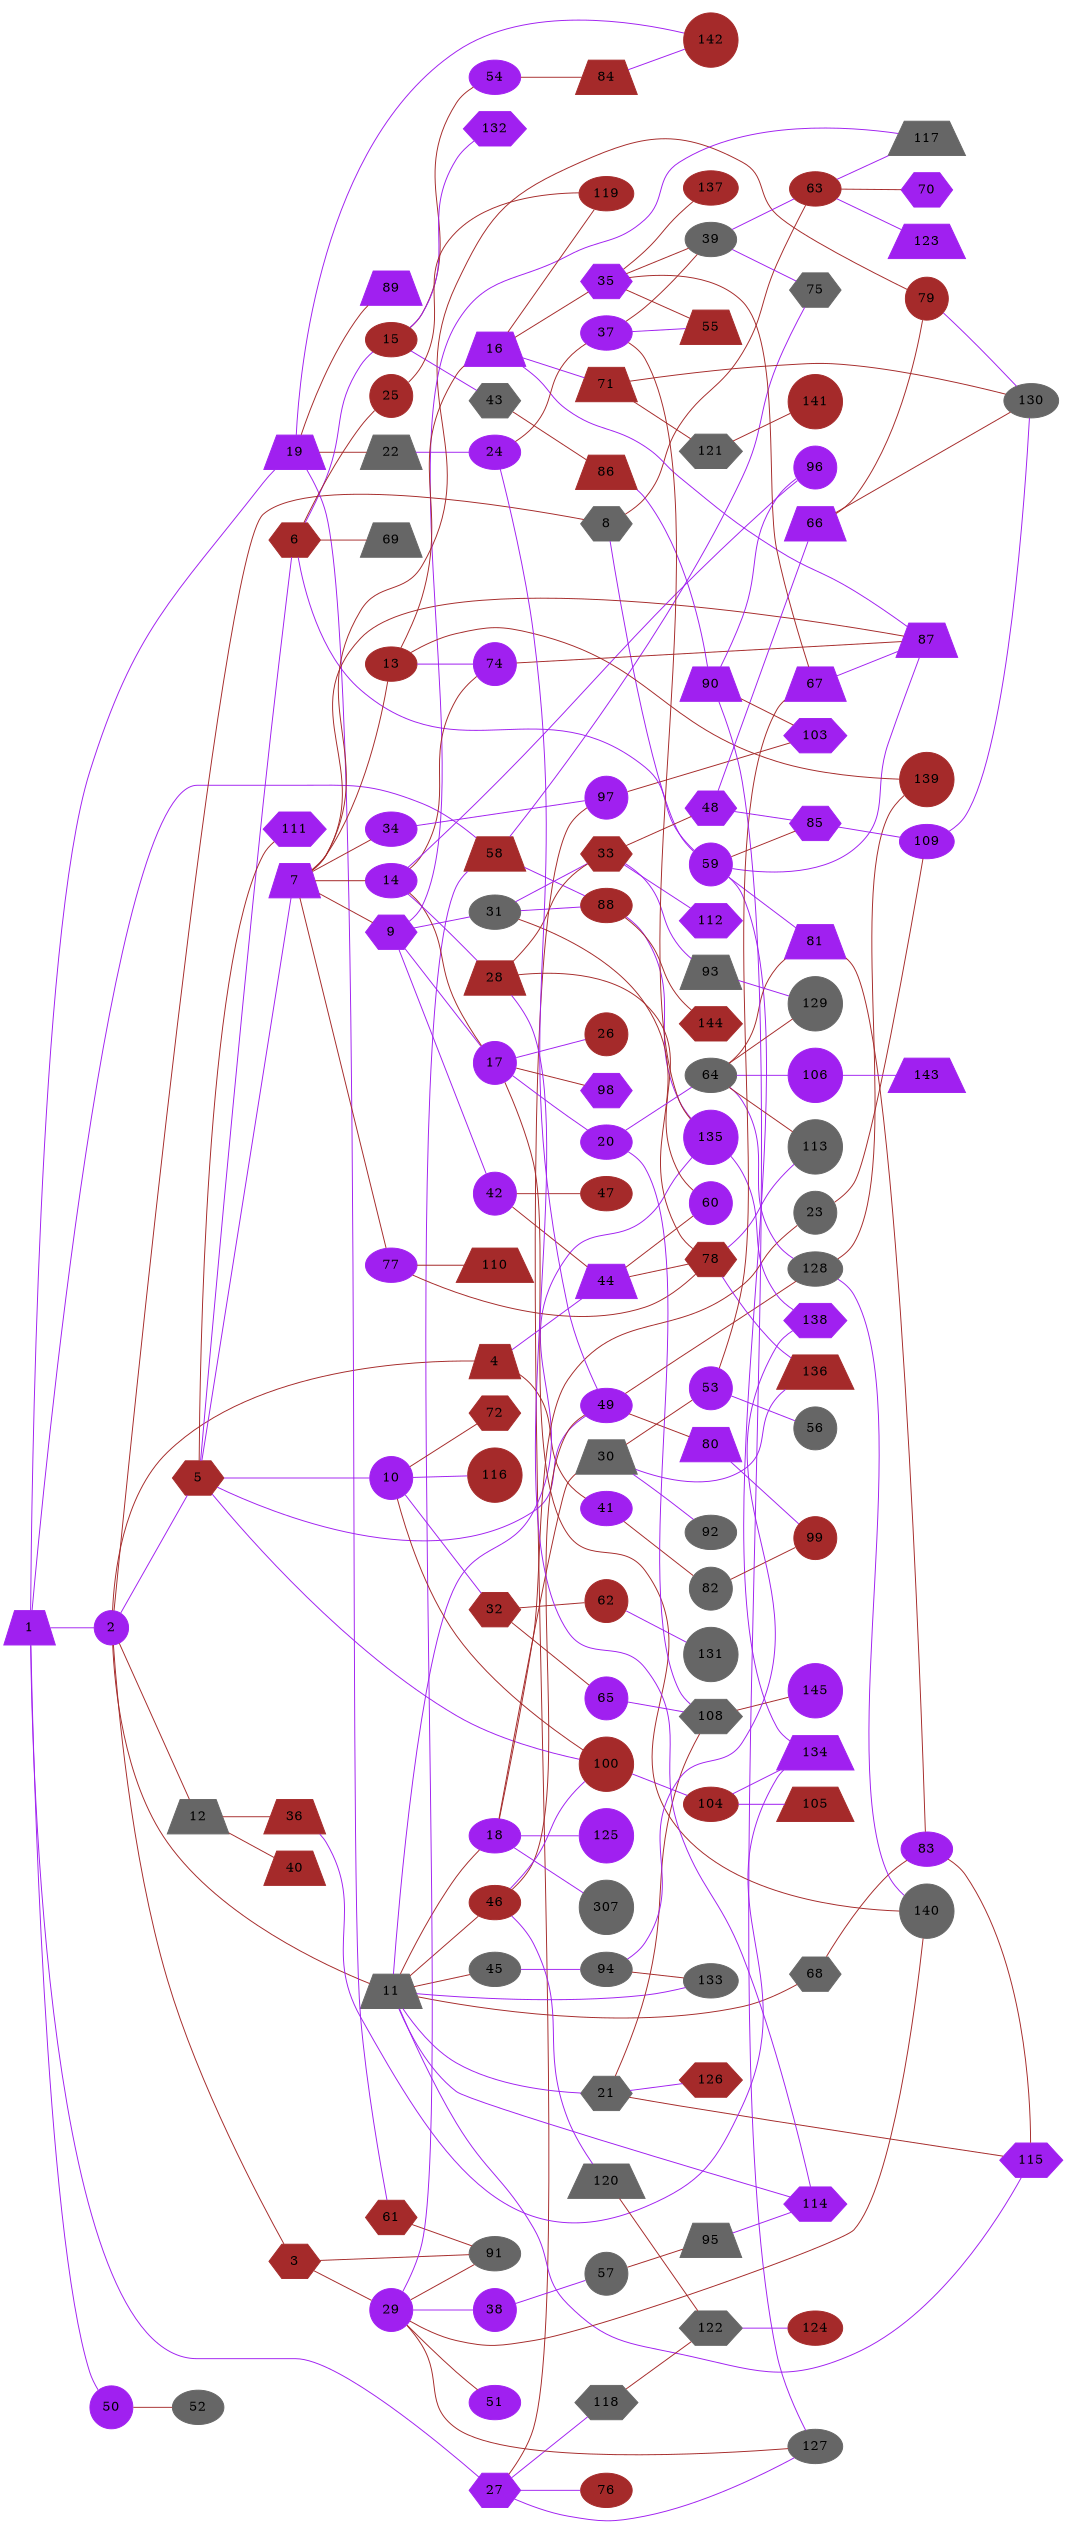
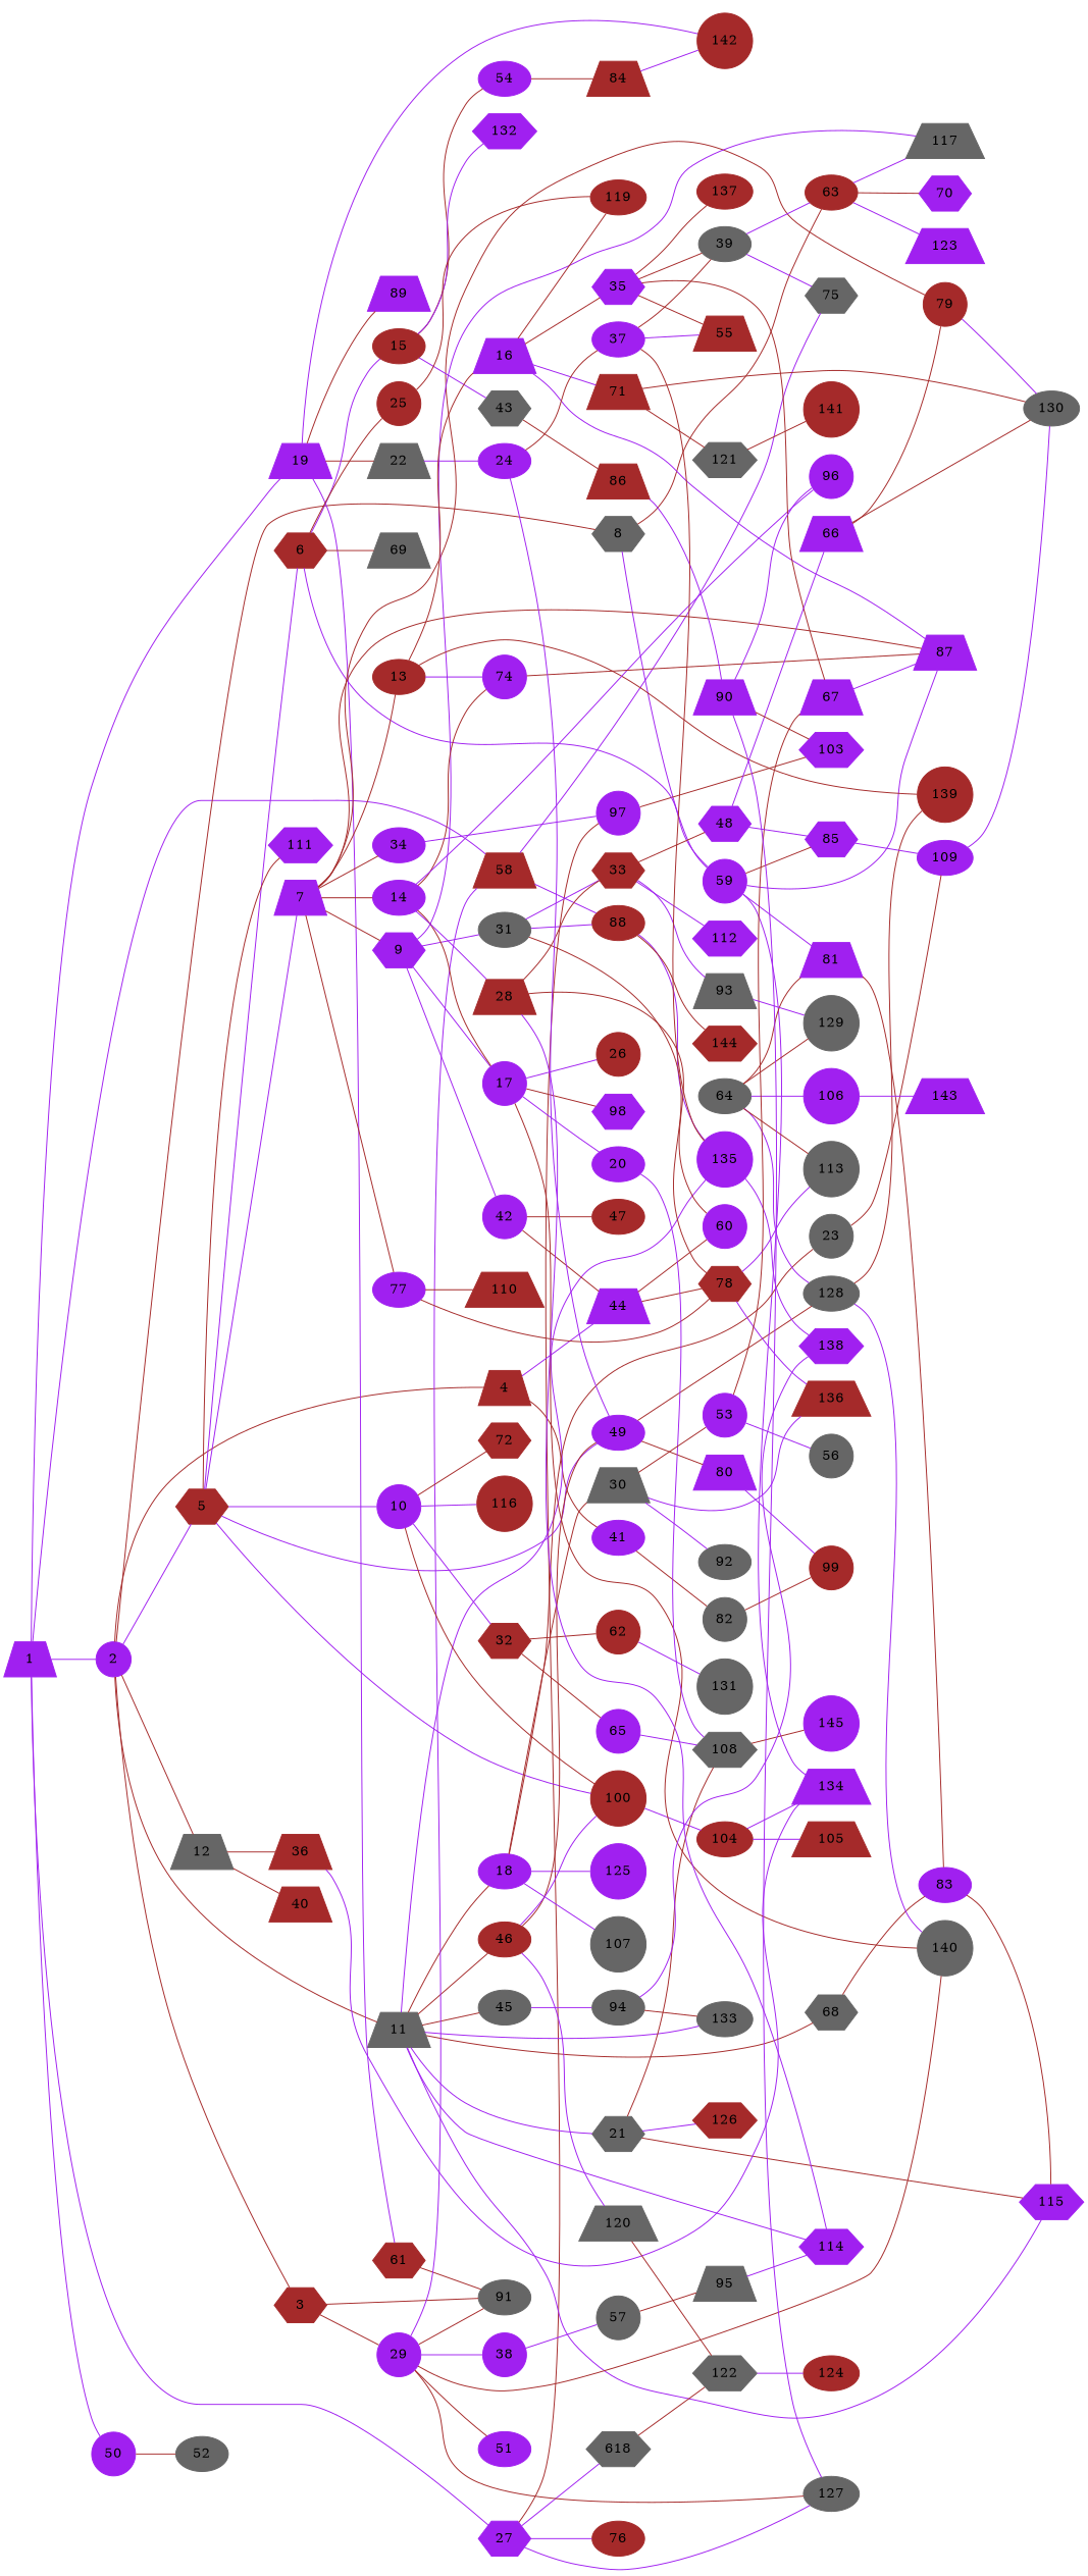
  graph {
    rankdir=LR
    node [color=purple shape=circle style=filled]
    edge [color=brown]
    1 [shape=trapezium]
    2
    19 [shape=trapezium]
    27 [shape=hexagon]
    50
    58 [color=brown shape=trapezium]
    3 [color=brown shape=hexagon]
    4 [color=brown shape=trapezium]
    5 [color=brown shape=hexagon]
    8 [color=gray40 shape=hexagon]
    11 [color=gray40 shape=trapezium]
    12 [color=gray40 shape=trapezium]
    22 [color=gray40 shape=trapezium]
    61 [color=brown shape=hexagon]
    89 [shape=trapezium]
    142 [color=brown]
    76 [color=brown shape=ellipse]
    97
-   118 [color=gray40 shape=hexagon]
+   118 [color=gray40 shape=hexagon label=618]
    127 [color=gray40 shape=ellipse]
    52 [color=gray40 shape=ellipse]
    88 [color=brown shape=ellipse]
    75 [color=gray40 shape=hexagon]
    29
    91 [color=gray40 shape=ellipse]
    41 [shape=ellipse]
    44 [shape=trapezium]
    6 [color=brown shape=hexagon]
    7 [shape=trapezium]
    10
    49 [shape=ellipse]
    100 [color=brown]
    111 [shape=hexagon]
    59
    63 [color=brown shape=ellipse]
    18 [shape=ellipse]
    21 [color=gray40 shape=hexagon]
    45 [color=gray40 shape=ellipse]
    46 [color=brown shape=ellipse]
    68 [color=gray40 shape=hexagon]
    114 [shape=hexagon]
    115 [shape=hexagon]
    133 [color=gray40 shape=ellipse]
    135
    36 [color=brown shape=trapezium]
    40 [color=brown shape=trapezium]
    140 [color=gray40]
    38
    51 [shape=ellipse]
    82 [color=gray40]
    60
    78 [color=brown shape=hexagon]
    15 [color=brown shape=ellipse]
    25 [color=brown]
    69 [color=gray40 shape=trapezium]
    9 [shape=hexagon]
    13 [color=brown shape=ellipse]
    14 [shape=ellipse]
    34 [shape=ellipse]
    77 [shape=ellipse]
    79 [color=brown]
    87 [shape=trapezium]
    32 [color=brown shape=hexagon]
    72 [color=brown shape=hexagon]
    116 [color=brown]
    80 [shape=trapezium]
    128 [color=gray40 shape=ellipse]
    104 [color=brown shape=ellipse]
    43 [color=gray40 shape=hexagon]
    54 [shape=ellipse]
    132 [shape=hexagon]
    119 [color=brown shape=ellipse]
    134 [shape=trapezium]
    85 [shape=hexagon]
    81 [shape=trapezium]
    17
    31 [color=gray40 shape=ellipse]
    42
    117 [color=gray40 shape=trapezium]
    16 [shape=trapezium]
    74
    139 [color=brown]
    28 [color=brown shape=trapezium]
    96
    110 [color=brown shape=trapezium]
    130 [color=gray40 shape=ellipse]
    70 [shape=hexagon]
    123 [shape=trapezium]
    20 [shape=ellipse]
    26 [color=brown]
    98 [shape=hexagon]
    33 [color=brown shape=hexagon]
    47 [color=brown shape=ellipse]
    62 [color=brown]
    65
    23 [color=gray40]
    30 [color=gray40 shape=trapezium]
-   107 [color=gray40 label=307]
+   107 [color=gray40]
    125
    108 [color=gray40 shape=hexagon]
    126 [color=brown shape=hexagon]
    94 [color=gray40 shape=ellipse]
    120 [color=gray40 shape=trapezium]
    83 [shape=ellipse]
    138 [shape=hexagon]
    35 [shape=hexagon]
    71 [color=brown shape=trapezium]
    86 [color=brown shape=trapezium]
    84 [color=brown shape=trapezium]
    39 [color=gray40 shape=ellipse]
    55 [color=brown shape=trapezium]
    67 [shape=trapezium]
    137 [color=brown shape=ellipse]
    121 [color=gray40 shape=hexagon]
    64 [color=gray40 shape=ellipse]
    109 [shape=ellipse]
    53
    92 [color=gray40 shape=ellipse]
    136 [color=brown shape=trapezium]
    24 [shape=ellipse]
    106
    113 [color=gray40]
    129 [color=gray40]
    145
    37 [shape=ellipse]
    103 [shape=hexagon]
    122 [color=gray40 shape=hexagon]
    48 [shape=hexagon]
    93 [color=gray40 shape=trapezium]
    112 [shape=hexagon]
    57 [color=gray40]
    56 [color=gray40]
    144 [color=brown shape=hexagon]
    131 [color=gray40]
    66 [shape=trapezium]
    95 [color=gray40 shape=trapezium]
    99 [color=brown]
    90 [shape=trapezium]
    143 [shape=trapezium]
    141 [color=brown]
    105 [color=brown shape=trapezium]
    124 [color=brown shape=ellipse]
    1 -- 2 [color=purple]
    1 -- 19 [color=purple]
    1 -- 27 [color=purple]
    1 -- 50 [color=purple]
    1 -- 58 [color=purple]
    2 -- 3
    2 -- 4
    2 -- 5 [color=purple]
    2 -- 8
    2 -- 11
    2 -- 12
    19 -- 22
    19 -- 61 [color=purple]
    19 -- 89
    19 -- 142 [color=purple]
    27 -- 76 [color=purple]
    27 -- 97
    27 -- 118 [color=purple]
    27 -- 127 [color=purple]
    50 -- 52
    58 -- 88 [color=purple]
    58 -- 75 [color=purple]
    3 -- 29
    3 -- 91
    4 -- 41
    4 -- 44 [color=purple]
    5 -- 6 [color=purple]
    5 -- 7 [color=purple]
    5 -- 10 [color=purple]
    5 -- 49 [color=purple]
    5 -- 100 [color=purple]
    5 -- 111
    8 -- 59 [color=purple]
    8 -- 63
    11 -- 18
    11 -- 21 [color=purple]
    11 -- 45
    11 -- 46
    11 -- 68
    11 -- 114 [color=purple]
    11 -- 115 [color=purple]
    11 -- 133 [color=purple]
    11 -- 135 [color=purple]
    12 -- 36
    12 -- 40
    22 -- 24 [color=purple]
    61 -- 91
    97 -- 103
    118 -- 122
    88 -- 135 [color=purple]
    88 -- 144
    29 -- 58 [color=purple]
    29 -- 127
    29 -- 91
    29 -- 140
    29 -- 38 [color=purple]
    29 -- 51
    41 -- 82
    44 -- 60
    44 -- 78
    6 -- 59 [color=purple]
    6 -- 15 [color=purple]
    6 -- 25
    6 -- 69
    7 -- 9
    7 -- 13
    7 -- 14
    7 -- 34
    7 -- 77
    7 -- 79
    7 -- 87
    10 -- 100
    10 -- 32 [color=purple]
    10 -- 72
    10 -- 116 [color=purple]
    49 -- 80
    49 -- 128
    100 -- 104 [color=purple]
    59 -- 87 [color=purple]
    59 -- 134 [color=purple]
    59 -- 85
    59 -- 81 [color=purple]
    63 -- 117 [color=purple]
    63 -- 70
    63 -- 123 [color=purple]
    18 -- 23
    18 -- 30
    18 -- 107 [color=purple]
    18 -- 125 [color=purple]
    21 -- 115
    21 -- 108
    21 -- 126 [color=purple]
    45 -- 94 [color=purple]
    46 -- 49
    46 -- 100 [color=purple]
    46 -- 120 [color=purple]
    68 -- 83
    135 -- 138 [color=purple]
    36 -- 134 [color=purple]
    38 -- 57 [color=purple]
    82 -- 99
    78 -- 136 [color=purple]
    78 -- 113 [color=purple]
    15 -- 43 [color=purple]
    15 -- 54
    15 -- 132 [color=purple]
    25 -- 119
    9 -- 17 [color=purple]
    9 -- 31 [color=purple]
    9 -- 42 [color=purple]
    9 -- 117 [color=purple]
    13 -- 16
    13 -- 74 [color=purple]
    13 -- 139
    14 -- 17
    14 -- 74
    14 -- 28 [color=purple]
    14 -- 96 [color=purple]
    34 -- 97 [color=purple]
    77 -- 78
    77 -- 110
    79 -- 130 [color=purple]
    32 -- 62
    32 -- 65
    80 -- 99 [color=purple]
    128 -- 140 [color=purple]
    128 -- 139
    104 -- 134 [color=purple]
    104 -- 105 [color=purple]
    43 -- 86
    54 -- 84
    85 -- 109 [color=purple]
    81 -- 83
    17 -- 140
    17 -- 20 [color=purple]
    17 -- 26 [color=purple]
    17 -- 98
    31 -- 88 [color=purple]
    31 -- 78
    31 -- 33 [color=purple]
    42 -- 44
    42 -- 47
    16 -- 87 [color=purple]
    16 -- 119
    16 -- 35
    16 -- 71 [color=purple]
    74 -- 87
    28 -- 114 [color=purple]
    28 -- 60
    28 -- 33
    20 -- 108 [color=purple]
-   20 -- 64 [color=purple]
    33 -- 48
    33 -- 93 [color=purple]
    33 -- 112 [color=purple]
    62 -- 131 [color=purple]
    65 -- 108 [color=purple]
    23 -- 109
    30 -- 53
    30 -- 92 [color=purple]
    30 -- 136 [color=purple]
    108 -- 145
    94 -- 133
    94 -- 138 [color=purple]
    120 -- 122
    83 -- 115
    35 -- 39
    35 -- 55
    35 -- 67
    35 -- 137
    71 -- 130
    71 -- 121
    86 -- 90 [color=purple]
    84 -- 142 [color=purple]
    39 -- 75 [color=purple]
    39 -- 63 [color=purple]
    67 -- 87 [color=purple]
    121 -- 141
    64 -- 128 [color=purple]
    64 -- 81
    64 -- 106 [color=purple]
    64 -- 113
    64 -- 129
    109 -- 130 [color=purple]
    53 -- 67
    53 -- 56 [color=purple]
    24 -- 49 [color=purple]
    24 -- 37
    106 -- 143 [color=purple]
    37 -- 135
    37 -- 39
    37 -- 55 [color=purple]
    122 -- 124 [color=purple]
    48 -- 85 [color=purple]
    48 -- 66 [color=purple]
    93 -- 129 [color=purple]
    57 -- 95
    66 -- 79
    66 -- 130
    95 -- 114 [color=purple]
    90 -- 127 [color=purple]
    90 -- 96 [color=purple]
    90 -- 103
  }
